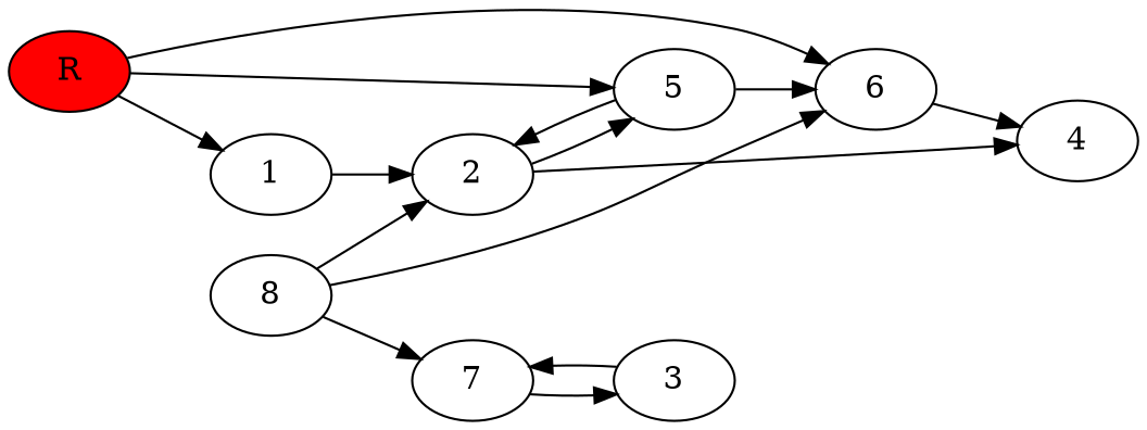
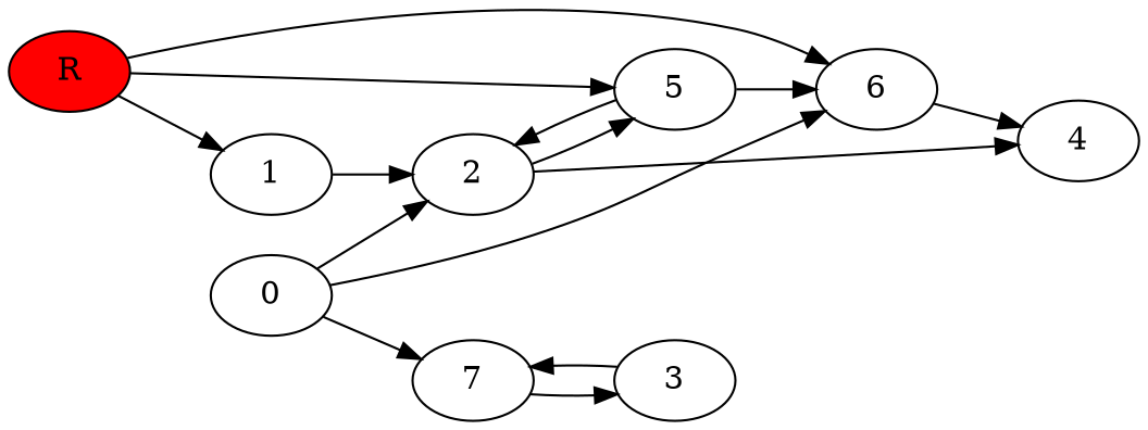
  digraph {
    rankdir=LR
    1
    2
-   8
+   8 [label=0]
    7
    6
    4
    5
    3
    R [fillcolor="#ff0000" style=filled]
    1 -> 2
    2 -> 4
    2 -> 5
    8 -> 2
    8 -> 7
    8 -> 6
    7 -> 3
    6 -> 4
    5 -> 2
    5 -> 6
    3 -> 7
    R -> 1
    R -> 6
    R -> 5
  }
